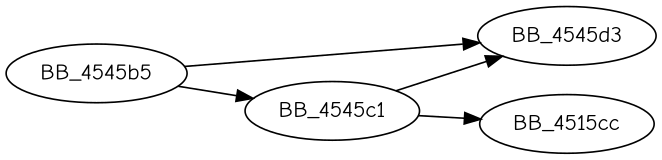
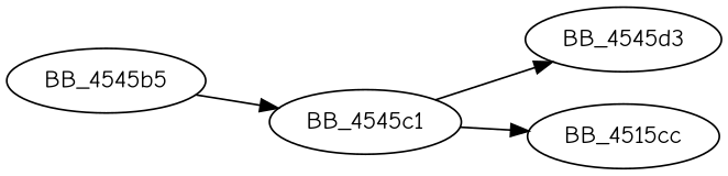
  digraph {
    fontname="Comic Neue"
    rankdir=LR
    node [fontname="Comic Neue"]
    edge [fontname="Comic Neue"]
    BB_4545b5
    BB_4545c1
    BB_4545d3
    n4 [label=BB_4515cc]
    BB_4545b5 -> BB_4545c1
-   BB_4545b5 -> BB_4545d3
    BB_4545c1 -> BB_4545d3
    BB_4545c1 -> n4
  }
